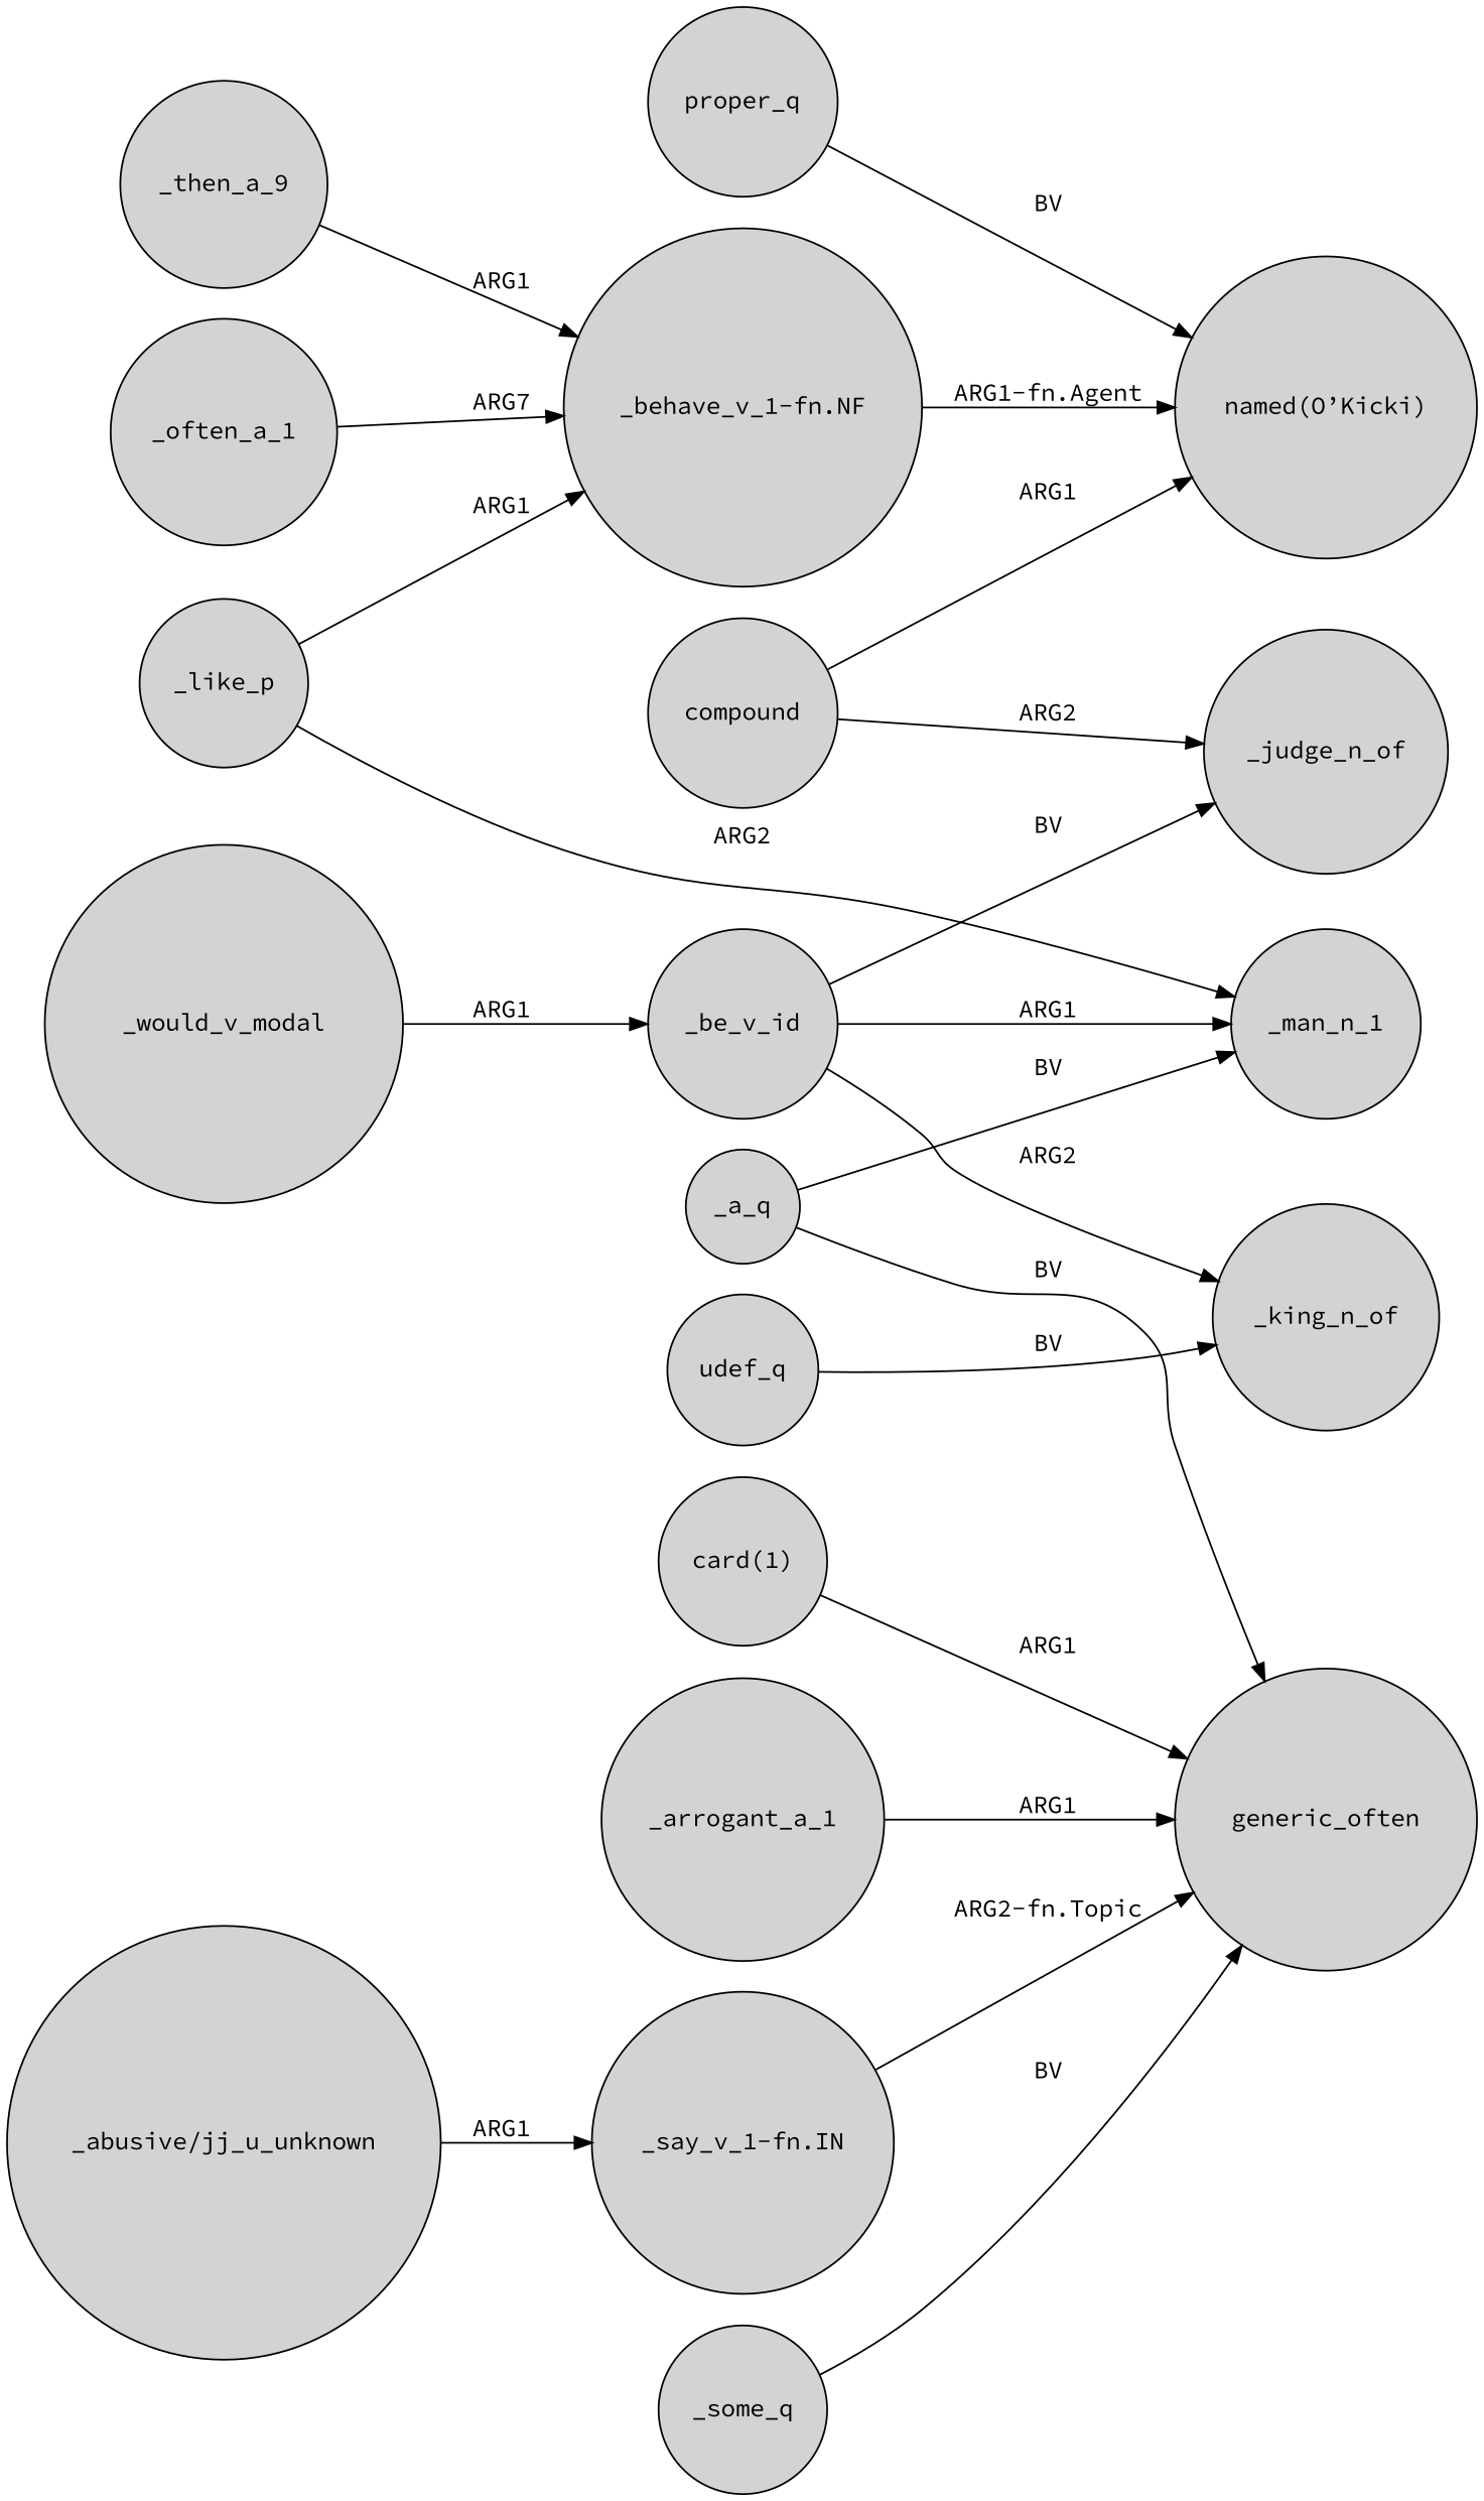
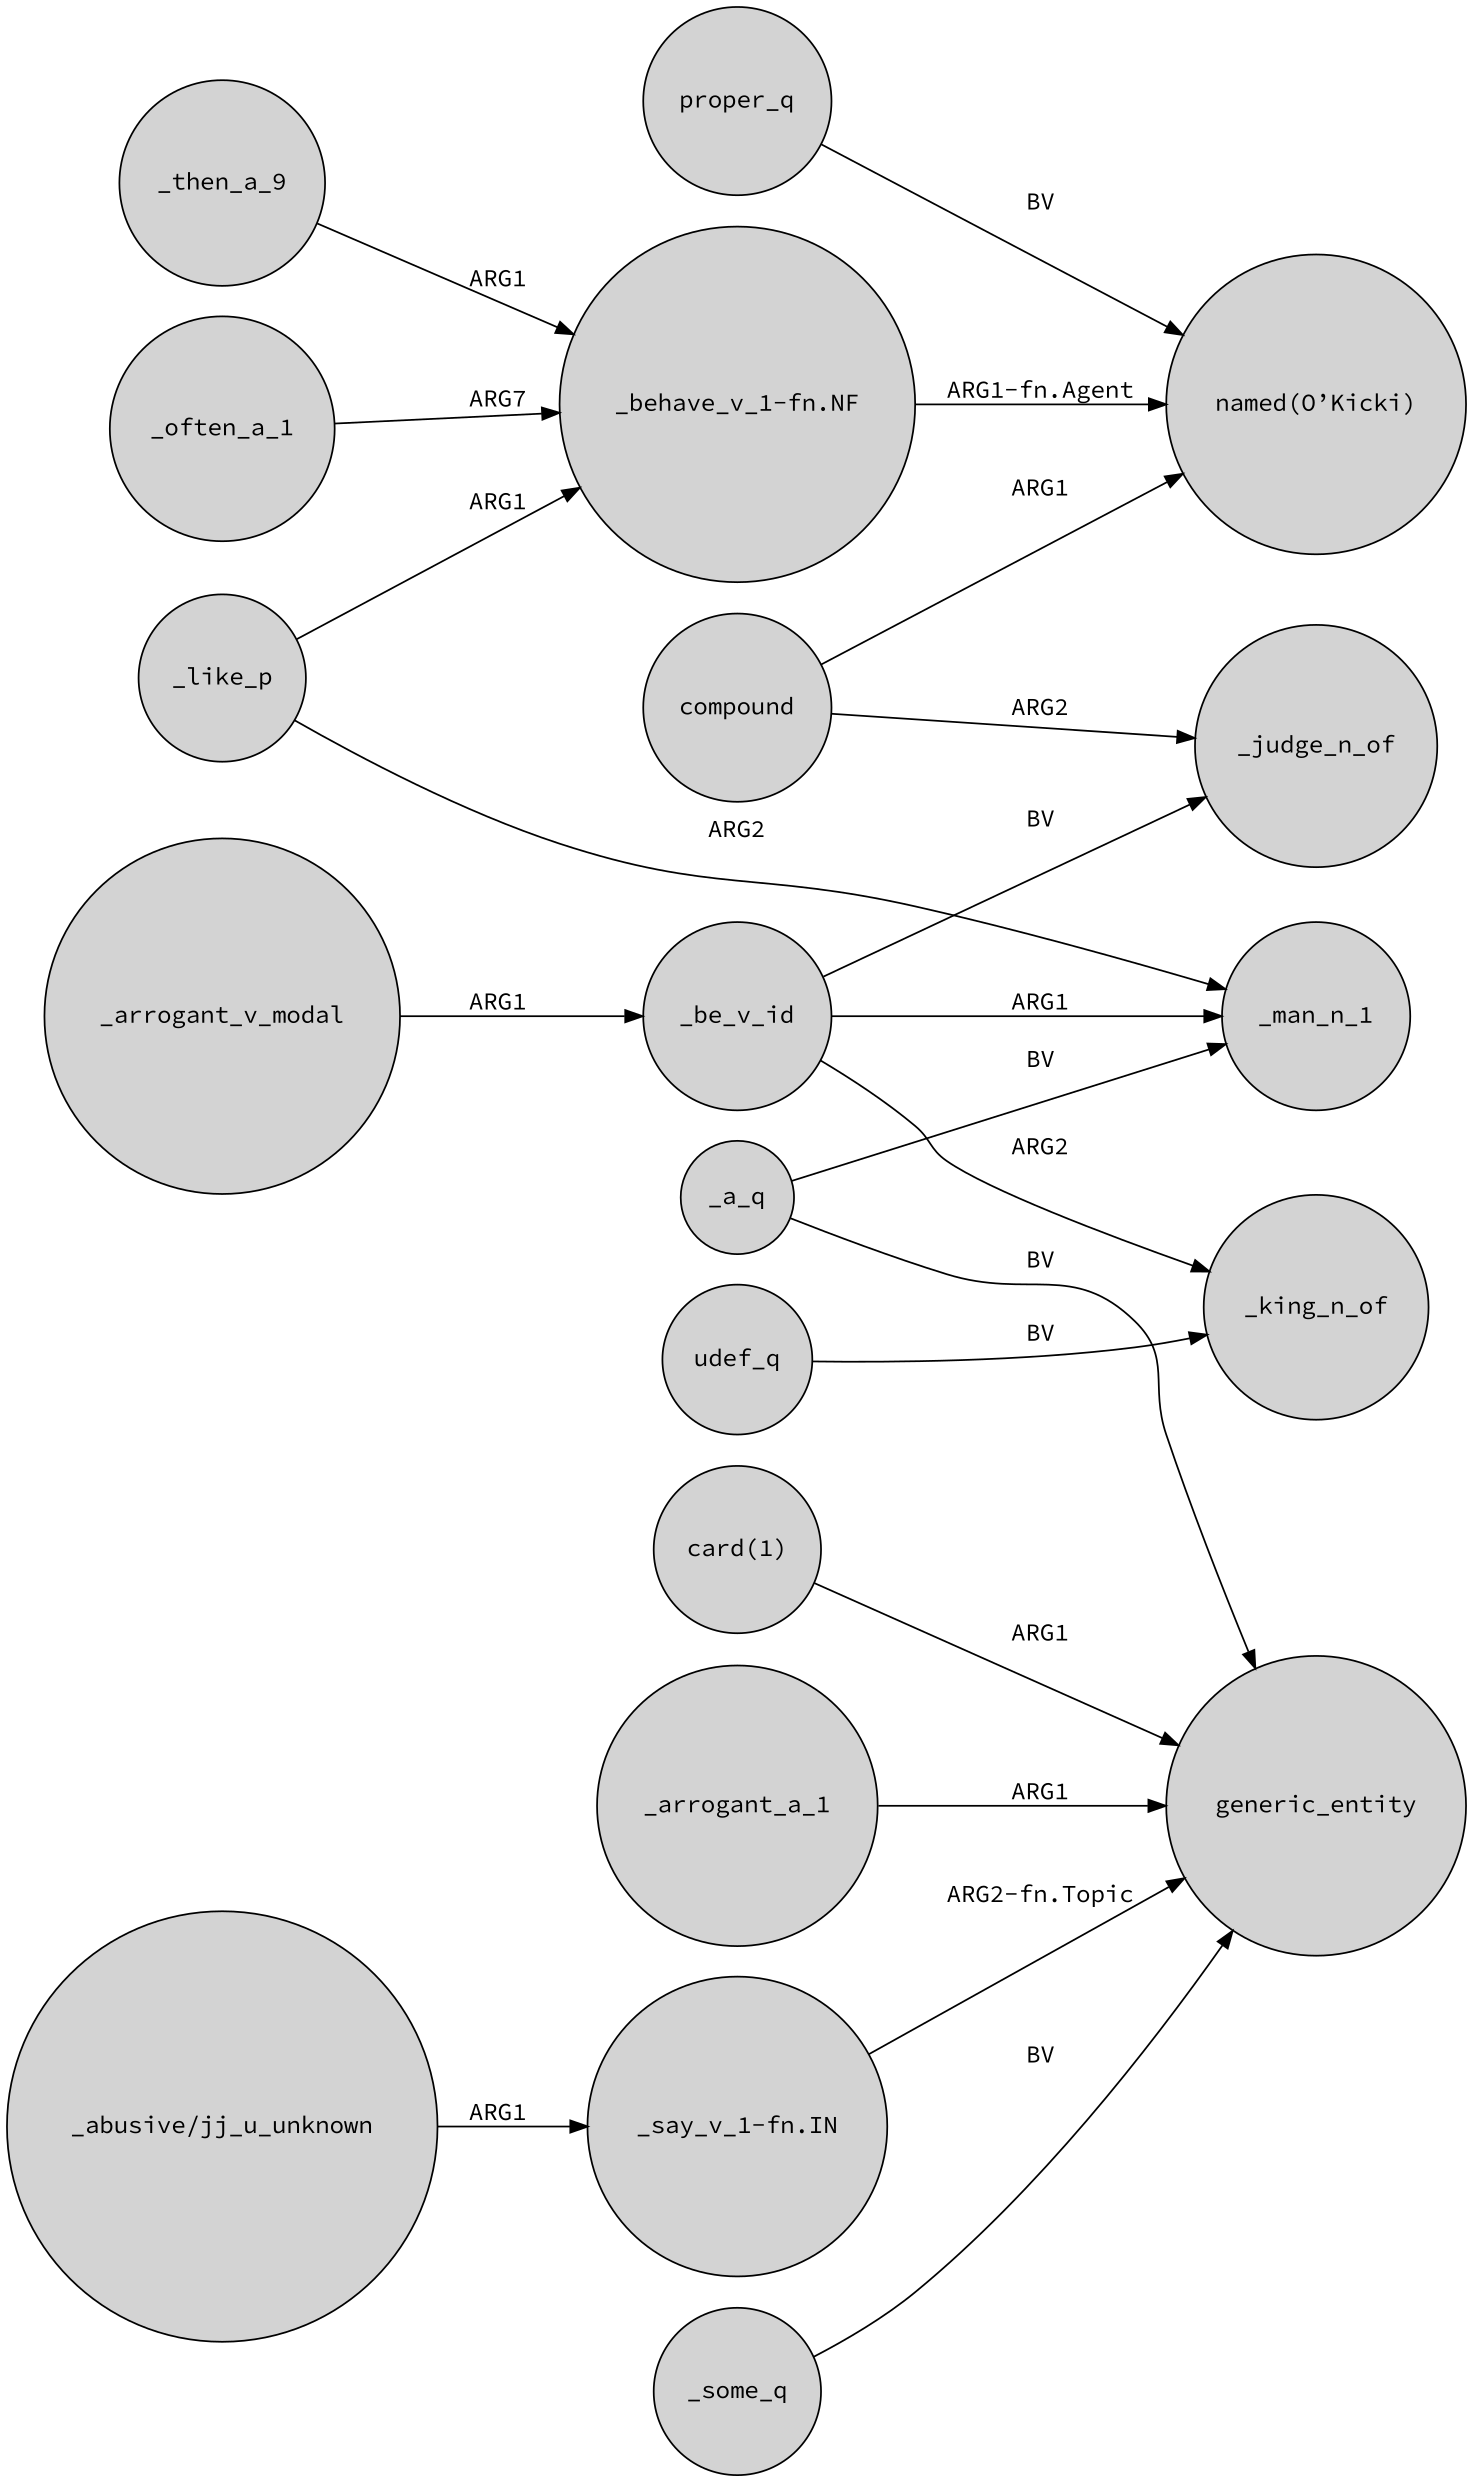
  digraph {
    fontname="Source Code Pro"
    rankdir=LR
    node [fontname="Source Code Pro" shape=circle style=filled]
    edge [fontname="Source Code Pro"]
    compound
    "named(O’Kicki)"
    _judge_n_of
    _like_p
    _man_n_1
    "_behave_v_1-fn.NF"
    _be_v_id
    _king_n_of
    "_say_v_1-fn.IN"
-   generic_entity [label=generic_often]
+   generic_entity
    _a_q
    n12 [label=_then_a_9]
    proper_q
-   _would_v_modal
+   _would_v_modal [label=_arrogant_v_modal]
    "_abusive/jj_u_unknown"
    udef_q
    _some_q
    "card(1)"
    _arrogant_a_1
    _often_a_1
    compound -> "named(O’Kicki)" [label=ARG1]
    compound -> _judge_n_of [label=ARG2]
    _like_p -> _man_n_1 [label=ARG2]
    _like_p -> "_behave_v_1-fn.NF" [label=ARG1]
    "_behave_v_1-fn.NF" -> "named(O’Kicki)" [label="ARG1-fn.Agent"]
    _be_v_id -> _judge_n_of [label=BV]
    _be_v_id -> _man_n_1 [label=ARG1]
    _be_v_id -> _king_n_of [label=ARG2]
    "_say_v_1-fn.IN" -> generic_entity [label="ARG2-fn.Topic"]
    _a_q -> _man_n_1 [label=BV]
    _a_q -> generic_entity [label=BV]
    n12 -> "_behave_v_1-fn.NF" [label=ARG1]
    proper_q -> "named(O’Kicki)" [label=BV]
    _would_v_modal -> _be_v_id [label=ARG1]
    "_abusive/jj_u_unknown" -> "_say_v_1-fn.IN" [label=ARG1]
    udef_q -> _king_n_of [label=BV]
    _some_q -> generic_entity [label=BV]
    "card(1)" -> generic_entity [label=ARG1]
    _arrogant_a_1 -> generic_entity [label=ARG1]
    _often_a_1 -> "_behave_v_1-fn.NF" [label=ARG7]
  }
